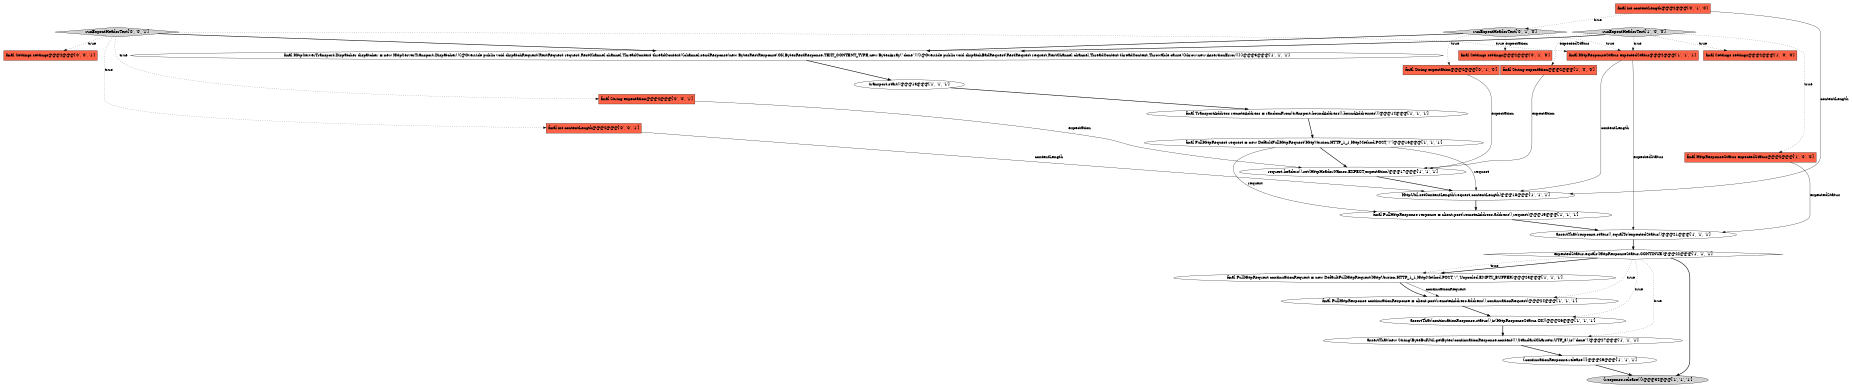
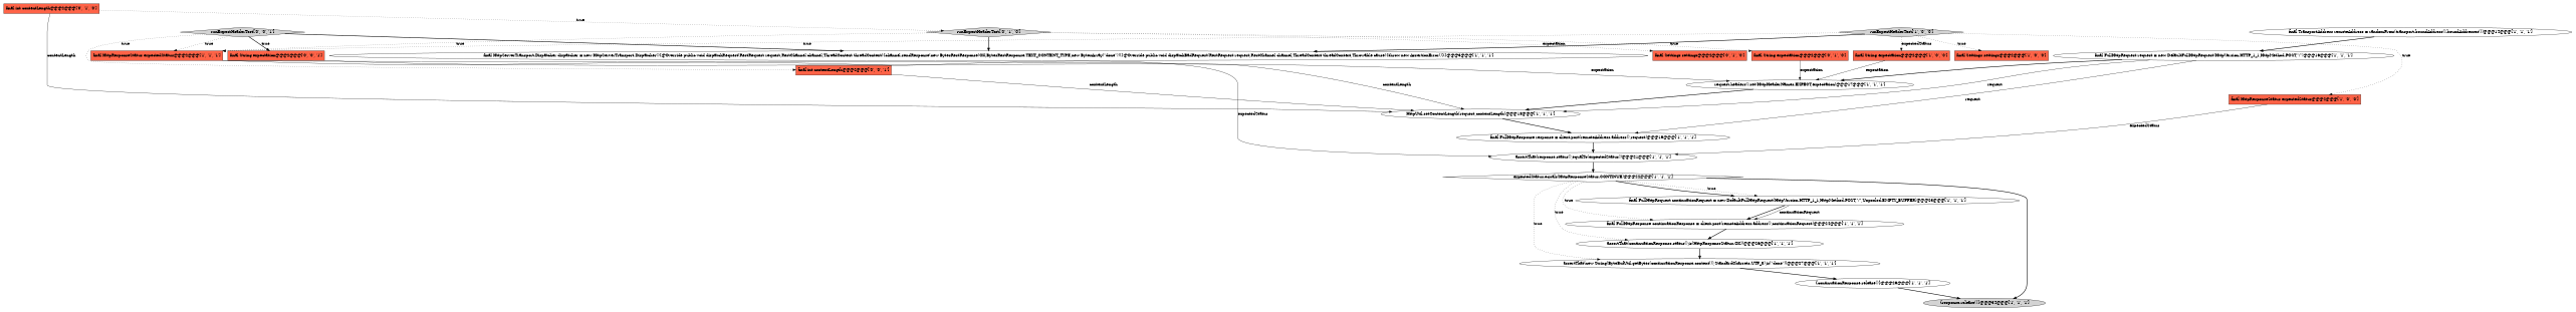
  digraph {
    node [fillcolor=white shape=ellipse style=filled]
    edge [style=bold]
    n1 [fillcolor=tomato label="final String expectation@@@2@@@['0', '1', '0']" shape=box]
    n2 [label="request.headers().set(HttpHeaderNames.EXPECT,expectation)@@@17@@@['1', '1', '1']"]
    n3 [label="HttpUtil.setContentLength(request,contentLength)@@@18@@@['1', '1', '1']"]
    n4 [label="assertThat(continuationResponse.status(),is(HttpResponseStatus.OK))@@@26@@@['1', '1', '1']"]
    n5 [label="assertThat(new String(ByteBufUtil.getBytes(continuationResponse.content()),StandardCharsets.UTF_8),is(\"done\"))@@@27@@@['1', '1', '1']"]
    n6 [label="{continuationResponse.release()}@@@29@@@['1', '1', '1']"]
    n7 [fillcolor=lightgray label="runExpectHeaderTest['0', '0', '1']" shape=diamond]
    n8 [fillcolor=tomato label="final String expectation@@@2@@@['0', '0', '1']" shape=box]
    n9 [fillcolor=tomato label="final int contentLength@@@2@@@['0', '0', '1']" shape=box]
-   n10 [fillcolor=tomato label="final Settings settings@@@2@@@['0', '0', '1']" shape=box]
    n11 [label="final HttpServerTransport.Dispatcher dispatcher = new HttpServerTransport.Dispatcher(){@Override public void dispatchRequest(RestRequest request,RestChannel channel,ThreadContext threadContext){channel.sendResponse(new BytesRestResponse(OK,BytesRestResponse.TEXT_CONTENT_TYPE,new BytesArray(\"done\")))}@Override public void dispatchBadRequest(RestRequest request,RestChannel channel,ThreadContext threadContext,Throwable cause){throw new AssertionError()}}@@@3@@@['1', '1', '1']"]
    n12 [fillcolor=tomato label="final HttpResponseStatus expectedStatus@@@2@@@['1', '1', '1']" shape=box]
-   n13 [label="transport.start()@@@13@@@['1', '1', '1']"]
    n14 [label="assertThat(response.status(),equalTo(expectedStatus))@@@21@@@['1', '1', '1']"]
    n15 [label="expectedStatus.equals(HttpResponseStatus.CONTINUE)@@@22@@@['1', '1', '1']" shape=diamond]
    n16 [label="final FullHttpRequest continuationRequest = new DefaultFullHttpRequest(HttpVersion.HTTP_1_1,HttpMethod.POST,\"/\",Unpooled.EMPTY_BUFFER)@@@23@@@['1', '1', '1']"]
    n17 [fillcolor=lightgray label="{response.release()}@@@34@@@['1', '1', '1']"]
    n18 [label="final FullHttpResponse continuationResponse = client.post(remoteAddress.address(),continuationRequest)@@@24@@@['1', '1', '1']"]
    n19 [fillcolor=lightgray label="runExpectHeaderTest['0', '1', '0']" shape=diamond]
    n20 [fillcolor=tomato label="final Settings settings@@@2@@@['0', '1', '0']" shape=box]
    n21 [fillcolor=tomato label="final int contentLength@@@2@@@['0', '1', '0']" shape=box]
    n22 [label="final FullHttpResponse response = client.post(remoteAddress.address(),request)@@@19@@@['1', '1', '1']"]
    n23 [label="final TransportAddress remoteAddress = randomFrom(transport.boundAddress().boundAddresses())@@@14@@@['1', '1', '1']"]
    n24 [label="final FullHttpRequest request = new DefaultFullHttpRequest(HttpVersion.HTTP_1_1,HttpMethod.POST,\"/\")@@@16@@@['1', '1', '1']"]
    n25 [fillcolor=lightgray label="runExpectHeaderTest['1', '0', '0']" shape=diamond]
    n26 [fillcolor=tomato label="final Settings settings@@@2@@@['1', '0', '0']" shape=box]
    n27 [fillcolor=tomato label="final String expectation@@@2@@@['1', '0', '0']" shape=box]
    n28 [fillcolor=tomato label="final HttpResponseStatus expectedStatus@@@2@@@['1', '0', '0']" shape=box]
    n1 -> n2 [label=expectation style=solid]
    n2 -> n3
    n3 -> n22
    n4 -> n5
    n5 -> n6
    n6 -> n17
-   n7 -> n8 [label=true style=dotted]
+   n7 -> n8 [label=true]
    n7 -> n9 [label=true style=dotted]
-   n7 -> n10 [label=true style=dotted]
    n7 -> n11
    n7 -> n12 [label=true style=dotted]
    n8 -> n2 [label=expectation style=solid]
    n9 -> n3 [label=contentLength style=solid]
-   n11 -> n13
    n12 -> n3 [label=contentLength style=solid]
    n12 -> n14 [label=expectedStatus style=solid]
-   n13 -> n23
    n14 -> n15
    n15 -> n4 [label=true style=dotted]
    n15 -> n5 [label=true style=dotted]
    n15 -> n16
    n15 -> n16 [label=true style=dotted]
    n15 -> n17
    n15 -> n18 [label=true style=dotted]
    n16 -> n18
    n16 -> n18 [label=continuationRequest style=solid]
    n18 -> n4
    n19 -> n1 [label=true style=dotted]
    n19 -> n11
    n19 -> n12 [label=true style=dotted]
    n19 -> n20 [label=expectation style=dotted]
    n21 -> n3 [label=contentLength style=solid]
    n21 -> n19 [label=true style=dotted]
    n22 -> n14
    n23 -> n24
    n24 -> n2
    n24 -> n3 [label=request style=solid]
    n24 -> n22 [label=request style=solid]
    n25 -> n11
    n25 -> n12 [label=true style=dotted]
    n25 -> n26 [label=true style=dotted]
    n25 -> n27 [label=expectedStatus style=dotted]
    n25 -> n28 [label=true style=dotted]
    n27 -> n2 [label=expectation style=solid]
    n28 -> n14 [label=expectedStatus style=solid]
  }
